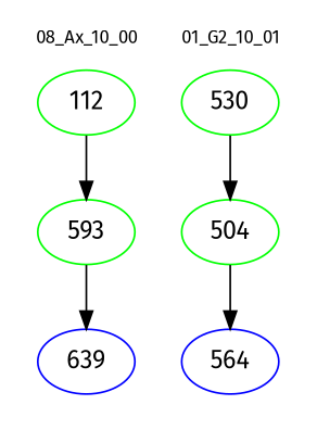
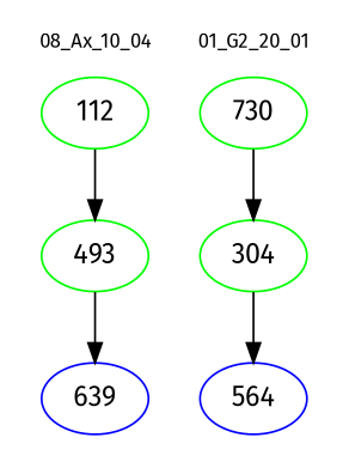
  digraph {
    fontname="Fira Sans"
    node [color=green fontname="Fira Sans"]
    edge [color=black fontname="Fira Sans"]
    n1 [label=112]
-   n2 [label=593]
+   n2 [label=493]
    n3 [color=blue label=639]
-   n4 [label=530]
-   n5 [label=504]
+   n4 [label=730]
+   n5 [label=304]
    n6 [color=blue label=564]
    subgraph cluster_1 {
      color=white
      fontsize=10
-     label="08_Ax_10_00"
+     label="08_Ax_10_04"
      n1
      n2
      n3
    }
    subgraph cluster_2 {
      color=white
      fontsize=10
-     label="01_G2_10_01"
+     label="01_G2_20_01"
      n4
      n5
      n6
    }
    n1 -> n2
    n2 -> n3
    n4 -> n5
    n5 -> n6
  }
